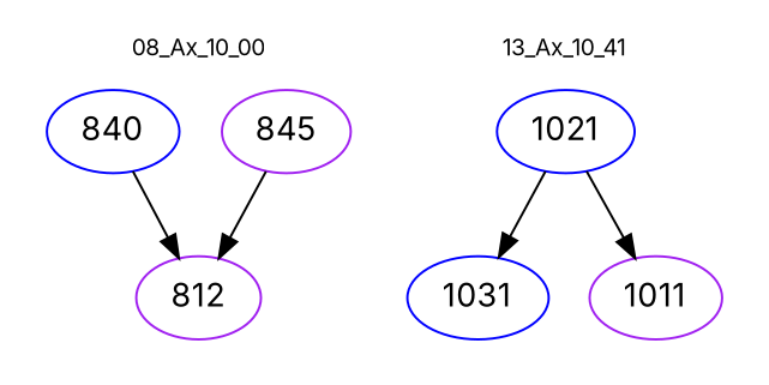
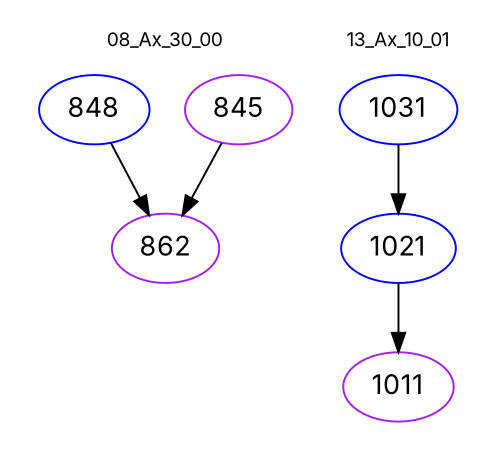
  digraph {
    fontname=Inter
    node [color=purple fontname=Inter]
    edge [color=black fontname=Inter]
    n1 [label=845]
-   n2 [color=blue label=840]
-   n3 [label=812]
+   n2 [color=blue label=848]
+   n3 [label=862]
    n4 [color=blue label=1031]
    n5 [color=blue label=1021]
    n6 [label=1011]
    subgraph cluster_1 {
      color=white
      fontsize=10
-     label="08_Ax_10_00"
+     label="08_Ax_30_00"
      n1
      n2
      n3
    }
    subgraph cluster_2 {
      color=white
      fontsize=10
-     label="13_Ax_10_41"
+     label="13_Ax_10_01"
      n4
      n5
      n6
    }
    n1 -> n3
    n2 -> n3
-   n5 -> n4
+   n4 -> n5
    n5 -> n6
  }
